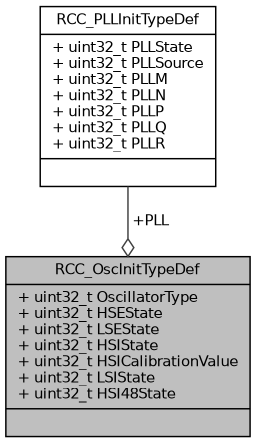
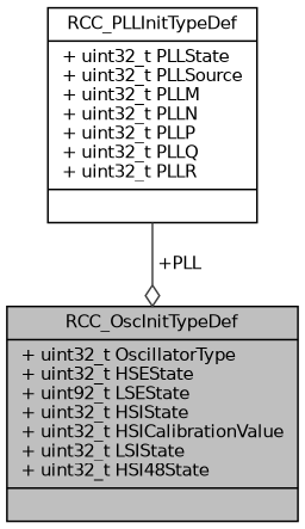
  digraph {
    node [color=black fontname=Helvetica fontsize=10 shape=record style=filled]
-   n1 [fillcolor=grey75 fontcolor=black height=0.2 label="{RCC_OscInitTypeDef\n|+ uint32_t OscillatorType\l+ uint32_t HSEState\l+ uint32_t LSEState\l+ uint32_t HSIState\l+ uint32_t HSICalibrationValue\l+ uint32_t LSIState\l+ uint32_t HSI48State\l|}" width=0.4]
+   n1 [fillcolor=grey75 fontcolor=black height=0.2 label="{RCC_OscInitTypeDef\n|+ uint32_t OscillatorType\l+ uint32_t HSEState\l+ uint92_t LSEState\l+ uint32_t HSIState\l+ uint32_t HSICalibrationValue\l+ uint32_t LSIState\l+ uint32_t HSI48State\l|}" width=0.4]
    n2 [fillcolor=white height=0.2 label="{RCC_PLLInitTypeDef\n|+ uint32_t PLLState\l+ uint32_t PLLSource\l+ uint32_t PLLM\l+ uint32_t PLLN\l+ uint32_t PLLP\l+ uint32_t PLLQ\l+ uint32_t PLLR\l|}" width=0.4]
    n2 -> n1 [arrowhead=odiamond color=grey25 fontname=Helvetica fontsize=10 label=" +PLL" labelfontname=Helvetica labelfontsize=10 style=solid]
  }
